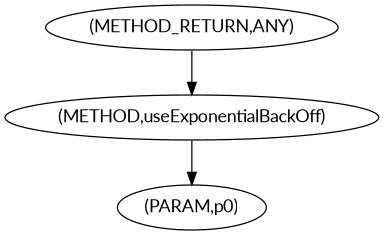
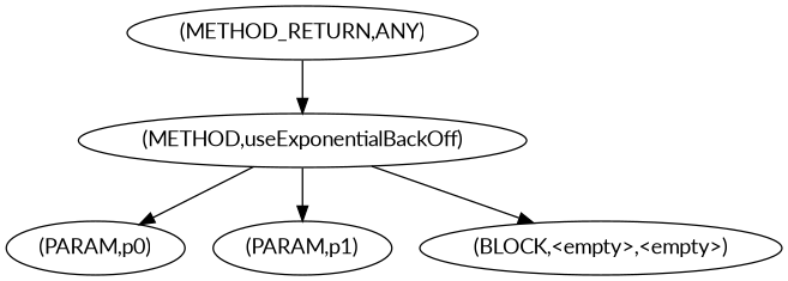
  digraph {
    fontname=Lato
    node [fontname=Lato]
    edge [fontname=Lato]
    n1 [label=<(METHOD,useExponentialBackOff)>]
    n2 [label=<(PARAM,p0)>]
+   n3 [label=<(PARAM,p1)>]
+   n4 [label=<(BLOCK,&lt;empty&gt;,&lt;empty&gt;)>]
    n5 [label=<(METHOD_RETURN,ANY)>]
    n1 -> n2
+   n1 -> n3
+   n1 -> n4
    n5 -> n1
  }
